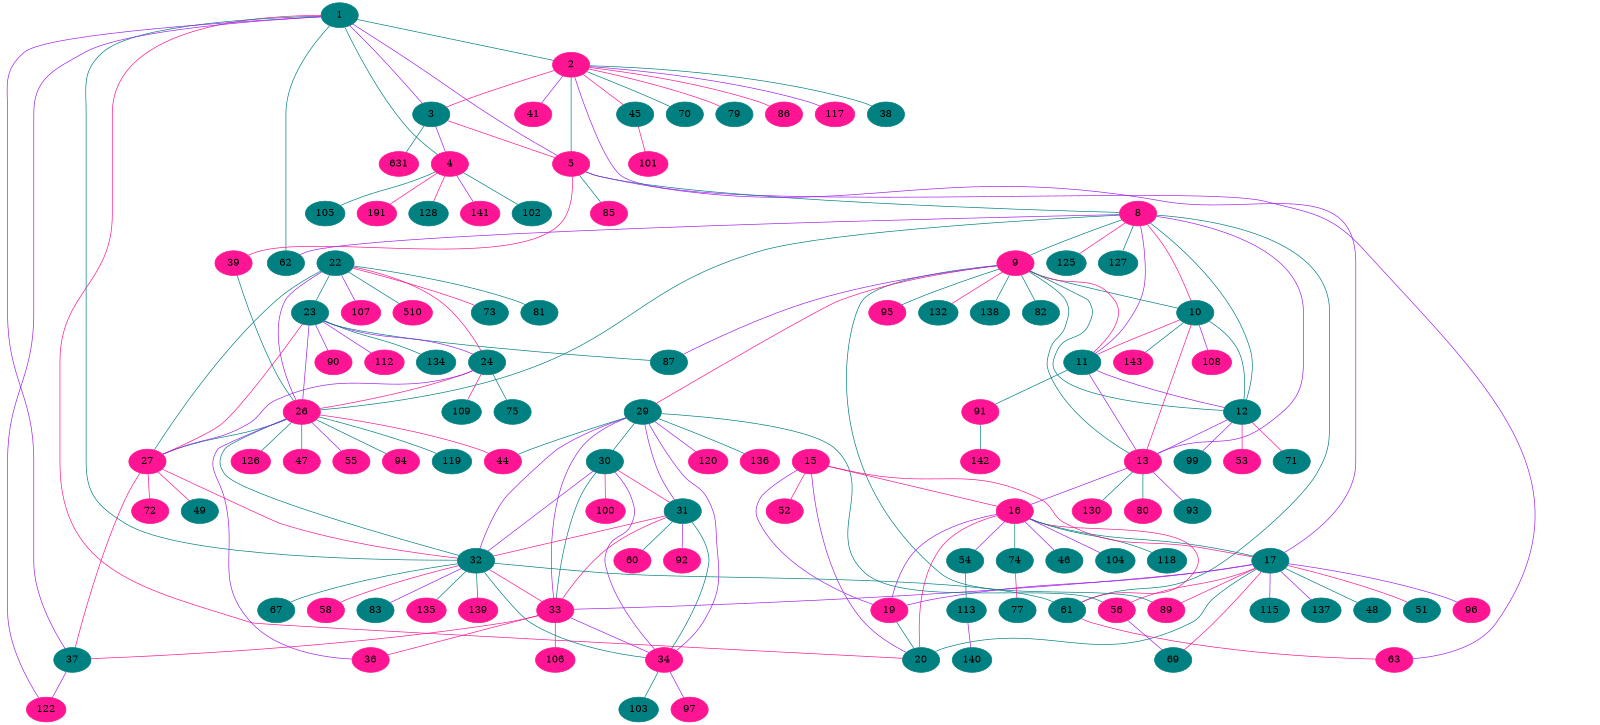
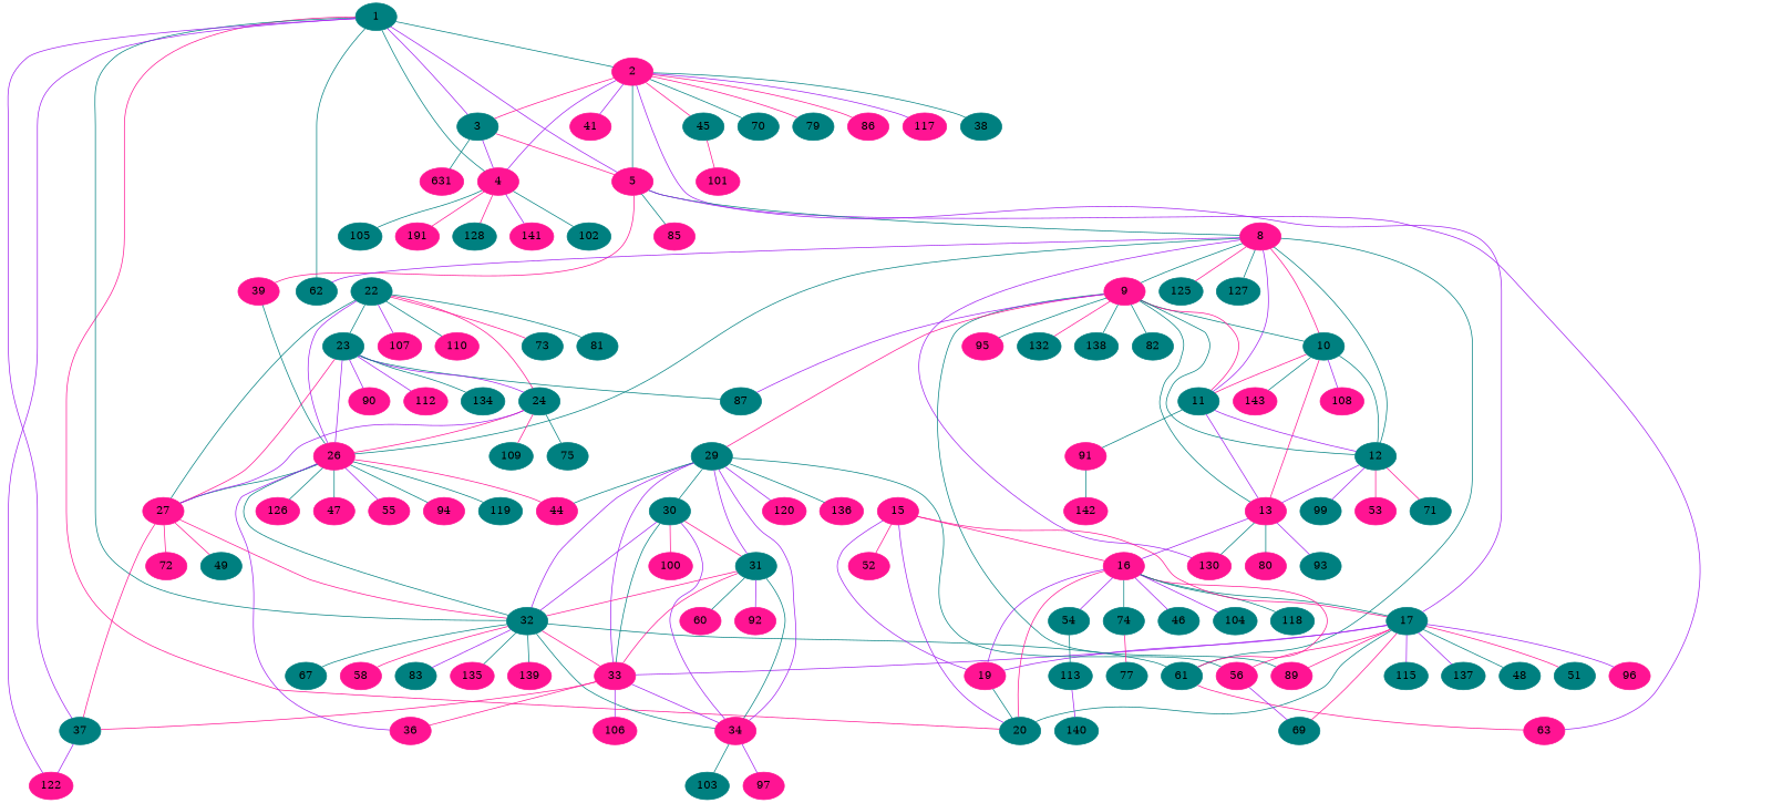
  graph {
    node [color=deeppink style=filled]
    edge [color=teal]
    1 [color=teal super="+84"]
    2 [super="+6"]
    3 [color=teal super="+57"]
    4 [super="+42"]
    5 [super="+7"]
    20 [color=teal]
    32 [color=teal super="+65"]
    37 [color=teal super="+50"]
    62 [color=teal super="+116"]
    122
    38 [color=teal]
    41
    45 [color=teal]
    63
    70 [color=teal]
    79 [color=teal]
    86
    117
    n19 [label=631]
    102 [color=teal]
    105 [color=teal]
    n22 [label=191]
    128 [color=teal]
    141
    8 [super="+14"]
    17 [color=teal super="+18"]
    39
    85
    61 [color=teal super="+76"]
    33 [super="+98"]
    34 [super="+40"]
    67 [color=teal]
    n33 [label=58]
    83 [color=teal]
    135
    139
    101
    26 [super="+28"]
    9 [super="+59"]
    10 [color=teal super="+58"]
    11 [color=teal]
    12 [color=teal super="+124"]
    13 [super="+78"]
    125 [color=teal]
    127 [color=teal]
    89
    19
    48 [color=teal]
    51 [color=teal super="+133"]
    56
    69 [color=teal]
    96
    115 [color=teal]
    137 [color=teal]
    27 [super="+114"]
    36
    44
    47
    55
    94
    119 [color=teal]
    126
    29 [color=teal super="+35"]
    82 [color=teal]
    87 [color=teal]
    95
    132 [color=teal]
    138 [color=teal]
    108
    143
    91
    53
    71 [color=teal]
    99 [color=teal]
    16 [super="+21"]
    80
    93 [color=teal]
    130
    30 [color=teal super="+43"]
    31 [color=teal super="+88"]
    120
    136
    142
    46 [color=teal]
    54 [color=teal]
    74 [color=teal]
    104 [color=teal]
    118 [color=teal]
    15 [super="+66"]
    52
    49 [color=teal]
    72
    113 [color=teal]
    77 [color=teal]
    106 [super="+123"]
    22 [color=teal super="+25"]
    23 [color=teal super="+64"]
    24 [color=teal super="+129"]
    73 [color=teal]
    81 [color=teal]
    107 [super="+111"]
-   110 [label=510]
+   110
    90
    112
    134 [color=teal]
    75 [color=teal]
    109 [color=teal]
    100
    60
    92
    97
    103 [color=teal]
    140 [color=teal]
    1 -- 2 [weight=2]
    1 -- 3 [color=purple]
    1 -- 4
    1 -- 5 [color=purple weight=2]
    1 -- 20 [color=deeppink]
    1 -- 32
    1 -- 37 [color=purple]
    1 -- 62 [weight=2]
    1 -- 122 [color=purple]
    2 -- 3 [color=deeppink weight=2]
+   2 -- 4 [color=purple weight=2]
    2 -- 5 [weight=4]
    2 -- 38
    2 -- 41 [color=purple]
    2 -- 45 [color=deeppink]
    2 -- 63 [color=purple]
    2 -- 70
    2 -- 79 [color=deeppink]
    2 -- 86 [color=deeppink]
    2 -- 117 [color=purple]
    3 -- 4 [color=purple]
    3 -- 5 [color=deeppink weight=2]
    3 -- n19
    4 -- 102
    4 -- 105
    4 -- n22 [color=deeppink]
    4 -- 128 [color=deeppink]
    4 -- 141 [color=purple]
    5 -- 8
    5 -- 17 [color=purple]
    5 -- 39 [color=deeppink]
    5 -- 85
    32 -- 61
    32 -- 33 [color=deeppink]
    32 -- 34
    32 -- 67
    32 -- n33 [color=deeppink]
    32 -- 83 [color=purple]
    32 -- 135
    32 -- 139
    37 -- 122 [color=purple]
    45 -- 101 [color=deeppink]
    8 -- 62 [color=purple]
    8 -- 61
    8 -- 26
    8 -- 9 [weight=2]
    8 -- 10 [color=deeppink weight=2]
    8 -- 11 [color=purple weight=2]
    8 -- 12 [weight=2]
-   8 -- 13 [color=purple weight=2]
+   8 -- 130 [color=purple weight=2]
    8 -- 125 [color=deeppink]
    8 -- 127
    17 -- 20 [weight=2]
    17 -- 33 [color=purple]
    17 -- 89 [color=deeppink]
    17 -- 19 [color=purple weight=2]
    17 -- 48
    17 -- 51 [color=deeppink]
    17 -- 56 [color=deeppink]
    17 -- 69 [color=deeppink]
    17 -- 96 [color=purple]
    17 -- 115 [color=purple]
    17 -- 137 [color=purple]
    39 -- 26
    61 -- 63 [color=deeppink]
    33 -- 37 [color=deeppink]
    33 -- 34 [color=purple]
    33 -- 36 [color=deeppink]
    33 -- 106 [color=purple]
    34 -- 97 [color=purple]
    34 -- 103
    26 -- 32
    26 -- 27 [weight=2]
    26 -- 36 [color=purple]
    26 -- 44 [color=deeppink]
    26 -- 47
    26 -- 55 [color=purple]
    26 -- 94
    26 -- 119
    26 -- 126
    9 -- 10
    9 -- 11 [color=deeppink]
    9 -- 12
    9 -- 13
    9 -- 89
    9 -- 29 [color=deeppink]
    9 -- 82
    9 -- 87 [color=purple]
    9 -- 95
    9 -- 132 [color=deeppink]
    9 -- 138
    10 -- 11 [color=deeppink]
    10 -- 12
    10 -- 13 [color=deeppink]
    10 -- 108 [color=purple]
    10 -- 143
    11 -- 12 [color=purple]
    11 -- 13 [color=purple]
    11 -- 91
    12 -- 13 [color=purple]
    12 -- 53 [color=deeppink]
    12 -- 71 [color=deeppink]
    12 -- 99 [color=purple]
    13 -- 16 [color=purple]
    13 -- 80
    13 -- 93 [color=purple]
    13 -- 130
    19 -- 20
    56 -- 69 [color=purple]
    27 -- 32 [color=deeppink]
    27 -- 37 [color=deeppink]
    27 -- 49 [color=deeppink]
    27 -- 72 [color=deeppink]
    29 -- 32 [color=purple weight=2]
    29 -- 33 [color=purple weight=2]
    29 -- 34 [color=purple weight=2]
    29 -- 56
    29 -- 44
    29 -- 30 [weight=2]
    29 -- 31 [color=purple weight=2]
    29 -- 120 [color=purple]
    29 -- 136
    91 -- 142
    16 -- 20 [color=deeppink weight=2]
    16 -- 17 [weight=4]
    16 -- 61 [color=deeppink]
    16 -- 19 [color=purple weight=2]
    16 -- 46 [color=purple]
    16 -- 54 [color=purple]
    16 -- 74
    16 -- 104 [color=purple]
    16 -- 118
    30 -- 32 [color=purple]
    30 -- 33
    30 -- 34 [color=purple]
    30 -- 31 [color=deeppink]
    30 -- 100 [color=deeppink]
    31 -- 32 [color=deeppink]
    31 -- 33 [color=deeppink]
    31 -- 34
    31 -- 60
    31 -- 92 [color=purple]
    54 -- 113
    74 -- 77 [color=deeppink]
    15 -- 20 [color=purple]
    15 -- 17 [color=deeppink weight=2]
    15 -- 19 [color=purple]
    15 -- 16 [color=deeppink weight=2]
    15 -- 52 [color=deeppink]
    113 -- 140 [color=purple]
    22 -- 26 [color=purple weight=4]
    22 -- 27 [weight=2]
    22 -- 23 [weight=2]
    22 -- 24 [color=deeppink weight=2]
    22 -- 73 [color=deeppink]
    22 -- 81
    22 -- 107 [color=purple]
    22 -- 110
    23 -- 26 [color=purple weight=2]
    23 -- 27 [color=deeppink]
    23 -- 87
    23 -- 24 [color=purple]
    23 -- 90 [color=purple]
    23 -- 112 [color=purple]
    23 -- 134
    24 -- 26 [color=deeppink weight=2]
    24 -- 27 [color=purple]
    24 -- 75
    24 -- 109 [color=deeppink]
  }
